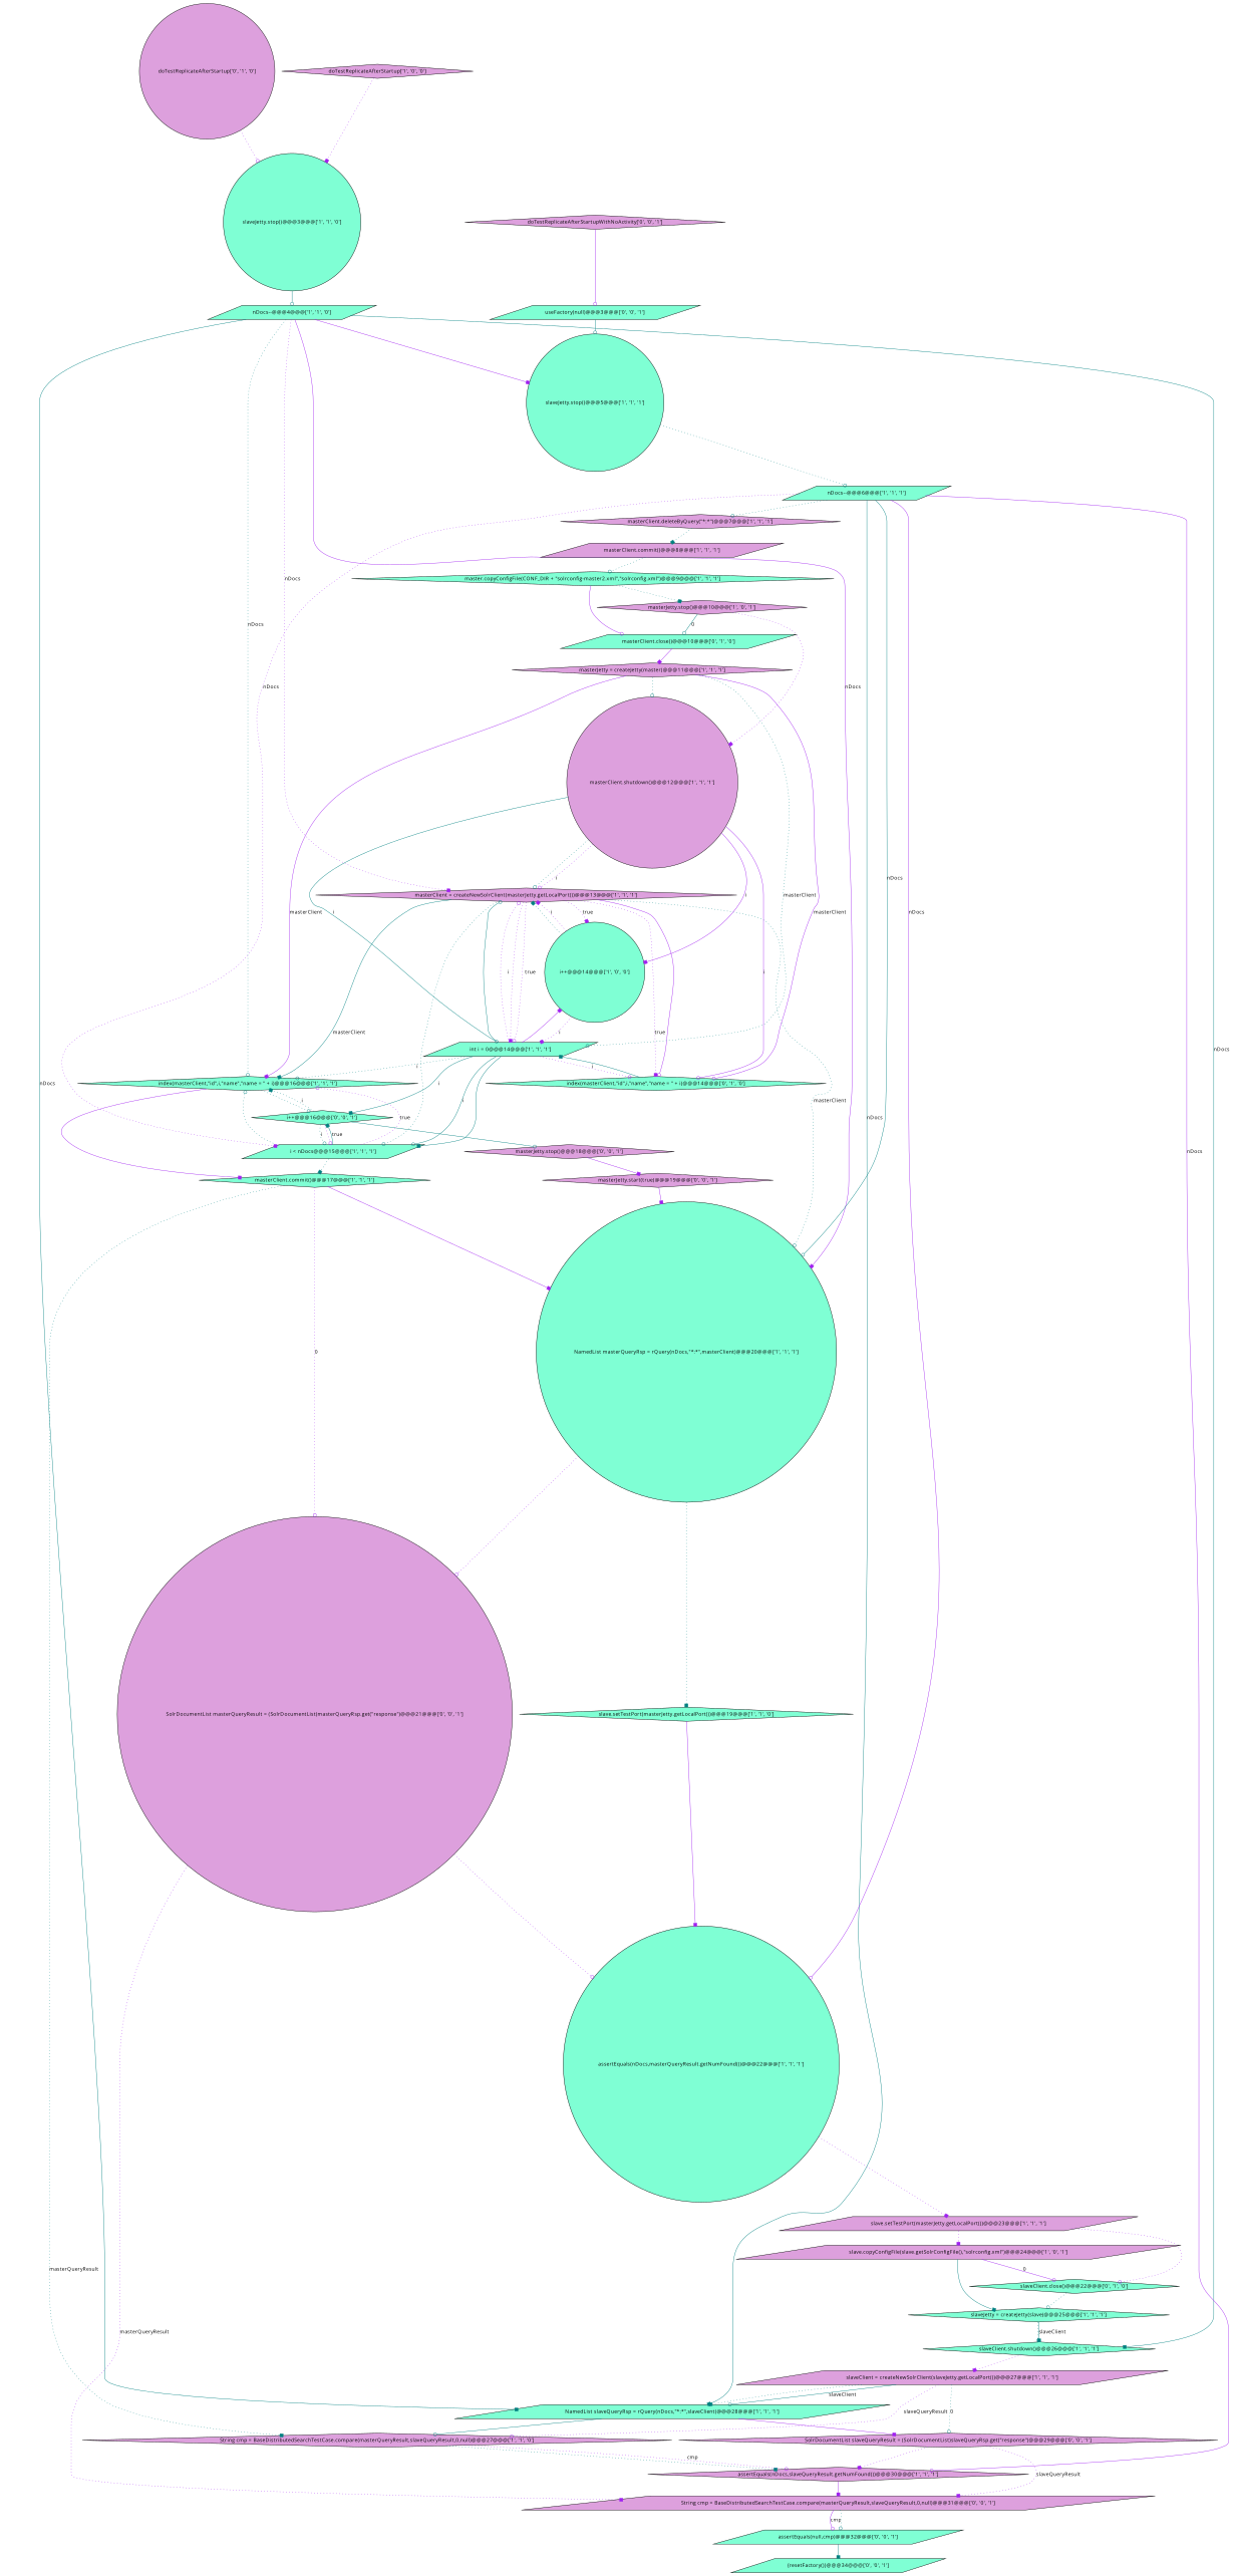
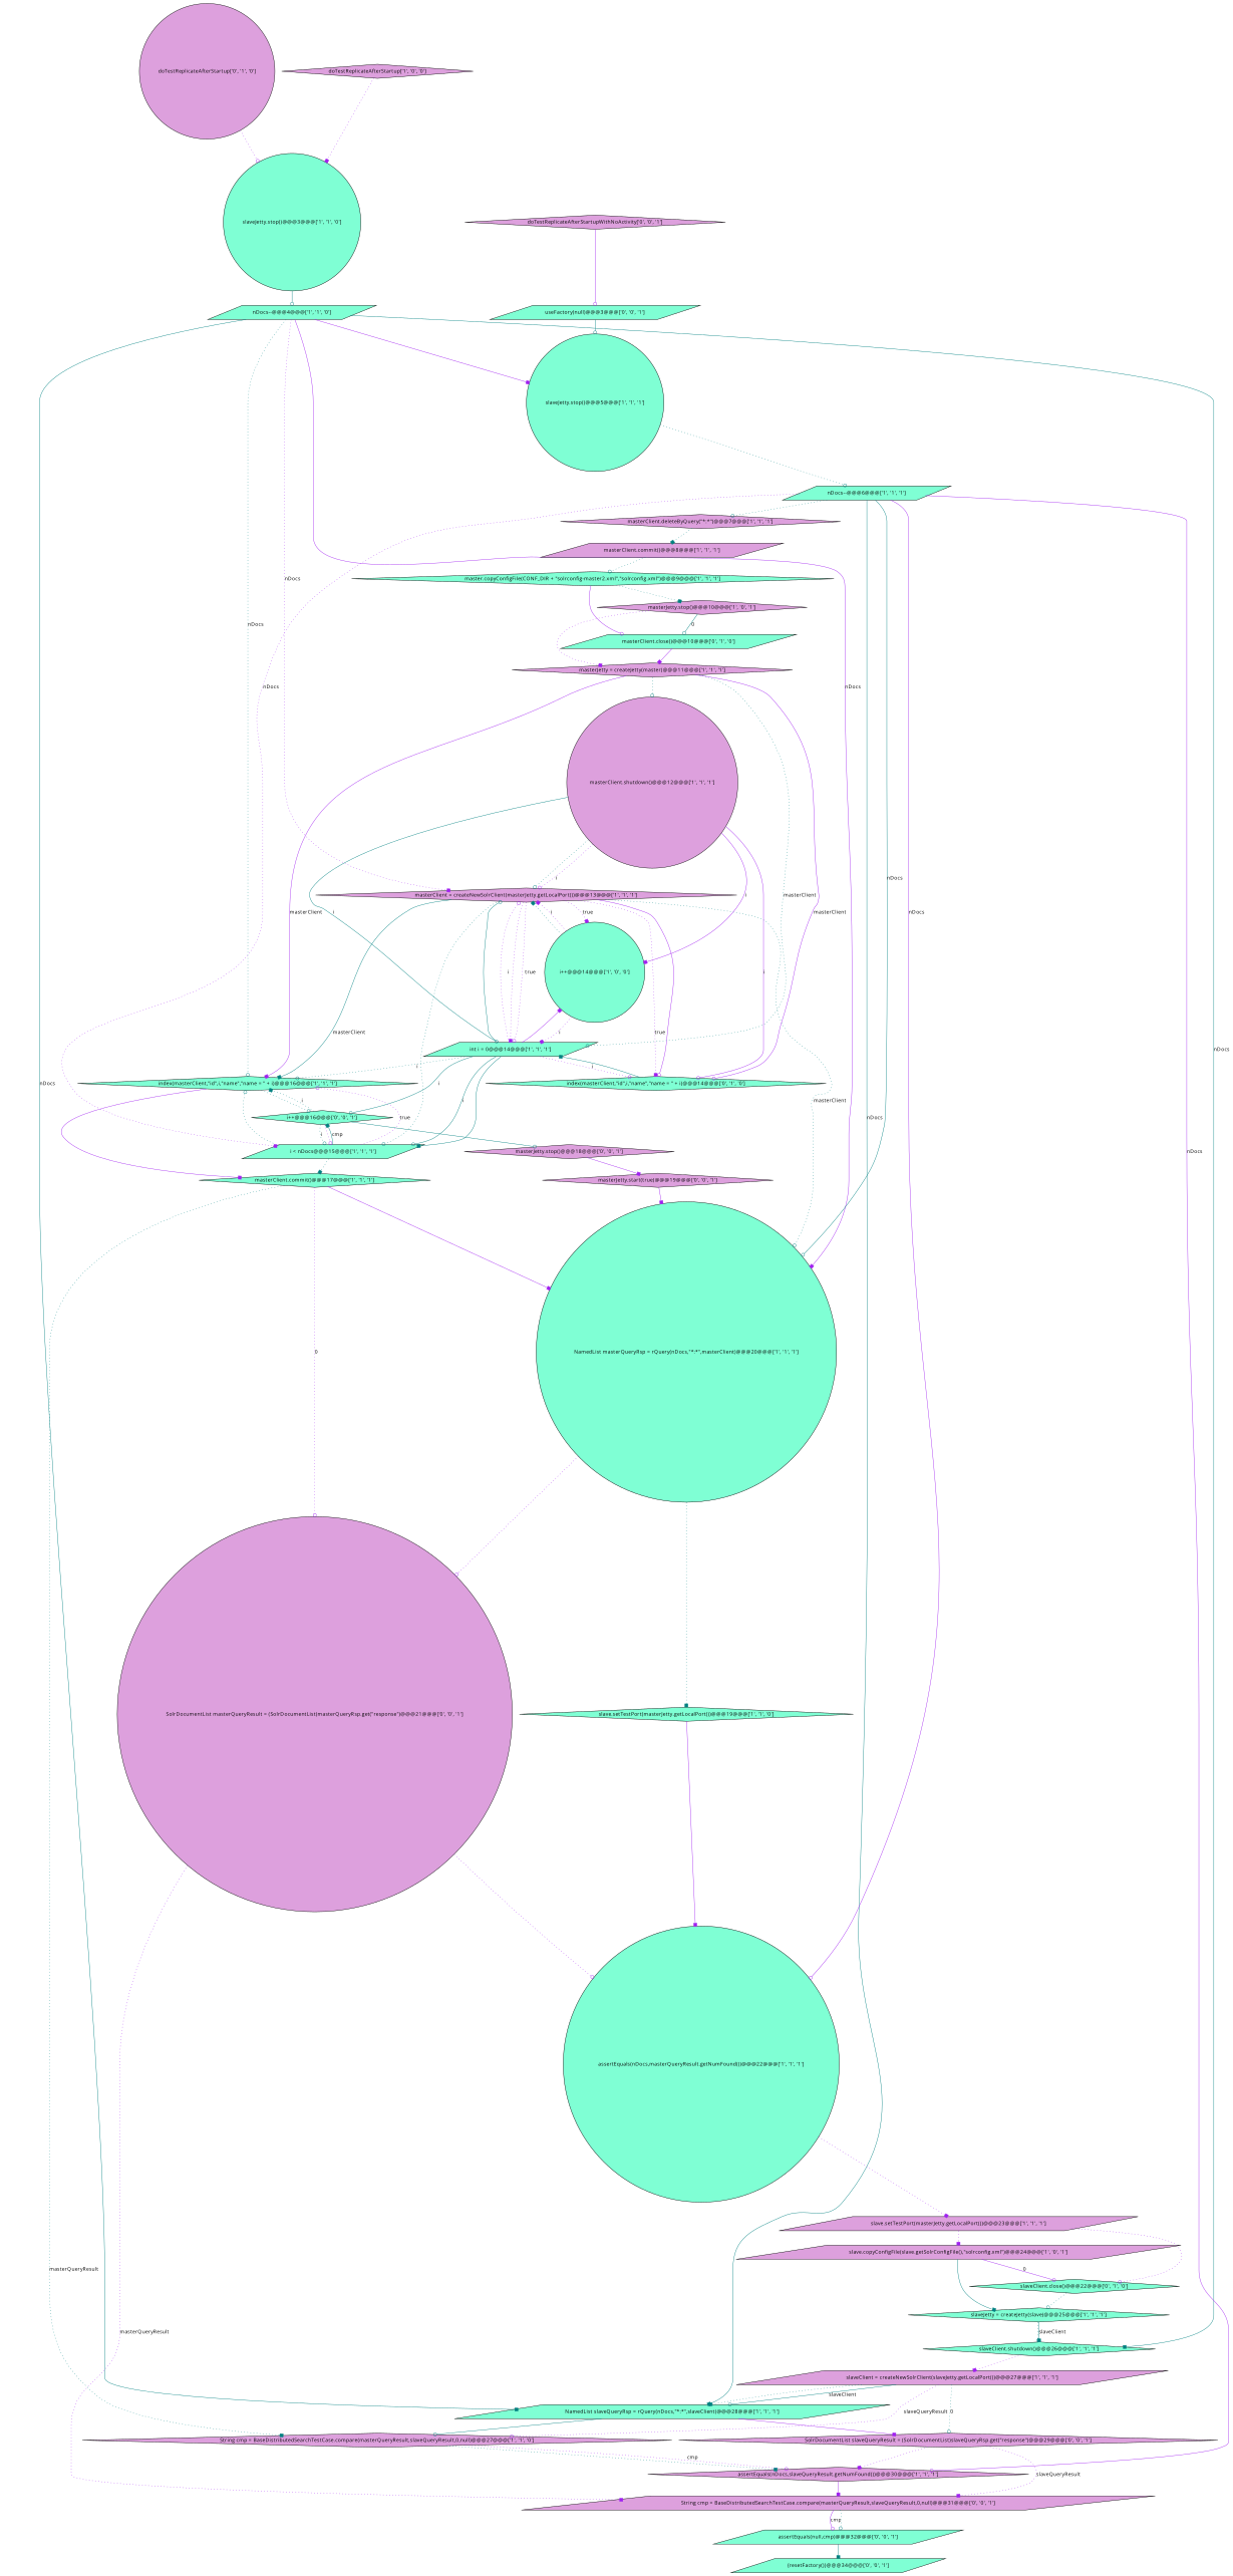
  digraph {
    fontname="Open Sans"
    node [fillcolor=aquamarine fontname="Open Sans" shape=diamond style=filled]
    edge [arrowhead=odot color=purple fontname="Open Sans" style=dotted]
    n1 [label="slaveJetty.stop()@@@3@@@['1', '1', '0']" shape=circle]
    n2 [label="nDocs--@@@4@@@['1', '1', '0']" shape=parallelogram]
    n3 [fillcolor=plum label="masterClient = createNewSolrClient(masterJetty.getLocalPort())@@@13@@@['1', '1', '1']"]
    n4 [label="index(masterClient,\"id\",i,\"name\",\"name = \" + i)@@@16@@@['1', '1', '1']"]
    n5 [label="NamedList masterQueryRsp = rQuery(nDocs,\"*:*\",masterClient)@@@20@@@['1', '1', '1']" shape=circle]
    n6 [label="slaveClient.shutdown()@@@26@@@['1', '1', '1']"]
    n7 [label="NamedList slaveQueryRsp = rQuery(nDocs,\"*:*\",slaveClient)@@@28@@@['1', '1', '1']" shape=parallelogram]
    n8 [label="slaveJetty.stop()@@@5@@@['1', '1', '1']" shape=circle]
    n9 [label="i++@@@14@@@['1', '0', '0']" shape=circle]
    n10 [label="int i = 0@@@14@@@['1', '1', '1']" shape=parallelogram]
    n11 [label="i < nDocs@@@15@@@['1', '1', '1']" shape=parallelogram]
    n12 [label="index(masterClient,\"id\",i,\"name\",\"name = \" + i)@@@14@@@['0', '1', '0']"]
    n13 [label="i++@@@16@@@['0', '0', '1']"]
    n14 [fillcolor=plum label="assertEquals(nDocs,slaveQueryResult.getNumFound())@@@30@@@['1', '1', '1']"]
    n15 [fillcolor=plum label="String cmp = BaseDistributedSearchTestCase.compare(masterQueryResult,slaveQueryResult,0,null)@@@31@@@['0', '0', '1']" shape=parallelogram]
    n16 [label="assertEquals(null,cmp)@@@32@@@['0', '0', '1']" shape=parallelogram]
    n17 [fillcolor=plum label="doTestReplicateAfterStartup['0', '1', '0']" shape=circle]
    n18 [label="masterClient.commit()@@@17@@@['1', '1', '1']"]
    n19 [fillcolor=plum label="SolrDocumentList masterQueryResult = (SolrDocumentList)masterQueryRsp.get(\"response\")@@@21@@@['0', '0', '1']" shape=circle]
    n20 [label="slave.setTestPort(masterJetty.getLocalPort())@@@19@@@['1', '1', '0']"]
    n21 [fillcolor=plum label="masterJetty.stop()@@@18@@@['0', '0', '1']"]
    n22 [fillcolor=plum label="String cmp = BaseDistributedSearchTestCase.compare(masterQueryResult,slaveQueryResult,0,null)@@@27@@@['1', '1', '0']"]
    n23 [label="slaveJetty = createJetty(slave)@@@25@@@['1', '1', '1']"]
    n24 [fillcolor=plum label="slaveClient = createNewSolrClient(slaveJetty.getLocalPort())@@@27@@@['1', '1', '1']" shape=parallelogram]
    n25 [label="master.copyConfigFile(CONF_DIR + \"solrconfig-master2.xml\",\"solrconfig.xml\")@@@9@@@['1', '1', '1']"]
    n26 [label="masterClient.close()@@@10@@@['0', '1', '0']" shape=parallelogram]
    n27 [fillcolor=plum label="masterJetty.stop()@@@10@@@['1', '0', '1']"]
    n28 [fillcolor=plum label="masterJetty = createJetty(master)@@@11@@@['1', '1', '1']"]
    n29 [label="nDocs--@@@6@@@['1', '1', '1']" shape=parallelogram]
    n30 [label="assertEquals(nDocs,masterQueryResult.getNumFound())@@@22@@@['1', '1', '1']" shape=circle]
    n31 [fillcolor=plum label="masterClient.deleteByQuery(\"*:*\")@@@7@@@['1', '1', '1']"]
    n32 [fillcolor=plum label="SolrDocumentList slaveQueryResult = (SolrDocumentList)slaveQueryRsp.get(\"response\")@@@29@@@['0', '0', '1']"]
    n33 [fillcolor=plum label="slave.setTestPort(masterJetty.getLocalPort())@@@23@@@['1', '1', '1']" shape=parallelogram]
    n34 [fillcolor=plum label="masterClient.commit()@@@8@@@['1', '1', '1']" shape=parallelogram]
    n35 [fillcolor=plum label="masterClient.shutdown()@@@12@@@['1', '1', '1']" shape=circle]
    n36 [fillcolor=plum label="masterJetty.start(true)@@@19@@@['0', '0', '1']"]
    n37 [fillcolor=plum label="doTestReplicateAfterStartupWithNoActivity['0', '0', '1']"]
    n38 [label="useFactory(null)@@@3@@@['0', '0', '1']" shape=parallelogram]
    n39 [label="{resetFactory()}@@@34@@@['0', '0', '1']" shape=parallelogram]
    n40 [fillcolor=plum label="doTestReplicateAfterStartup['1', '0', '0']"]
    n41 [fillcolor=plum label="slave.copyConfigFile(slave.getSolrConfigFile(),\"solrconfig.xml\")@@@24@@@['1', '0', '1']" shape=parallelogram]
    n42 [label="slaveClient.close()@@@22@@@['0', '1', '0']"]
    n1 -> n2 [color=teal style=solid]
    n2 -> n3 [arrowhead=box label=nDocs]
    n2 -> n4 [color=teal label=nDocs]
    n2 -> n5 [arrowhead=box label=nDocs style=solid]
    n2 -> n6 [arrowhead=box color=teal label=nDocs style=solid]
    n2 -> n7 [arrowhead=box color=teal label=nDocs style=solid]
    n2 -> n8 [arrowhead=box style=solid]
    n3 -> n4 [arrowhead=box color=teal label=masterClient style=solid]
    n3 -> n5 [color=teal label=masterClient]
    n3 -> n9 [arrowhead=box label=true]
    n3 -> n10 [arrowhead=box]
    n3 -> n10 [label=true]
    n3 -> n11 [color=teal]
    n3 -> n12 [arrowhead=box label=true]
    n3 -> n12 [style=solid]
    n4 -> n13 [color=teal]
    n4 -> n18 [arrowhead=box style=solid]
    n5 -> n19
    n5 -> n20 [arrowhead=box color=teal]
    n6 -> n24 [arrowhead=box]
    n7 -> n22 [color=teal style=solid]
    n7 -> n32 [arrowhead=box style=solid]
    n8 -> n29 [color=teal]
    n9 -> n3 [arrowhead=box color=teal]
    n9 -> n3 [arrowhead=box label=i]
    n9 -> n10 [arrowhead=box label=i]
    n10 -> n3 [color=teal style=solid]
    n10 -> n3 [label=i]
    n10 -> n4 [color=teal label=i]
    n10 -> n9 [arrowhead=box style=solid]
    n10 -> n11 [arrowhead=box color=teal style=solid]
    n10 -> n11 [color=teal label=i style=solid]
    n10 -> n12 [label=i]
-   n10 -> n13 [arrowhead=box color=teal label=i style=solid]
+   n10 -> n13 [color=teal label=i style=solid]
    n11 -> n4 [color=teal]
    n11 -> n4 [label=true]
-   n11 -> n13 [arrowhead=box color=teal label=true style=solid]
+   n11 -> n13 [arrowhead=box color=teal label=cmp style=solid]
    n11 -> n18 [arrowhead=box color=teal]
    n12 -> n10 [arrowhead=box color=teal style=solid]
    n13 -> n4 [arrowhead=box color=teal label=i]
    n13 -> n11 [color=teal label=i]
    n13 -> n11
    n13 -> n21 [color=teal style=solid]
    n14 -> n15 [arrowhead=box style=solid]
    n15 -> n16 [label=cmp style=solid]
    n15 -> n16 [color=teal]
    n16 -> n39 [arrowhead=box color=teal style=solid]
    n17 -> n1
    n18 -> n5 [arrowhead=box style=solid]
    n18 -> n19 [label=0]
    n18 -> n22 [arrowhead=box color=teal label=masterQueryResult]
    n19 -> n15 [arrowhead=box label=masterQueryResult]
    n19 -> n30
    n20 -> n30 [arrowhead=box style=solid]
    n21 -> n36 [arrowhead=box style=solid]
    n22 -> n14 [arrowhead=box color=teal]
    n22 -> n14 [label=cmp]
    n23 -> n6 [color=teal]
    n23 -> n6 [arrowhead=box color=teal label=slaveClient style=solid]
    n24 -> n7 [color=teal label=slaveClient style=solid]
    n24 -> n7 [arrowhead=box color=teal]
    n24 -> n22 [label=slaveQueryResult]
    n24 -> n32 [color=teal label=0]
    n25 -> n26 [style=solid]
    n25 -> n27 [arrowhead=box color=teal]
    n26 -> n28 [arrowhead=box style=solid]
    n27 -> n26 [color=teal label=0 style=solid]
-   n27 -> n35 [arrowhead=box]
+   n27 -> n28 [arrowhead=box]
    n28 -> n4 [arrowhead=box label=masterClient style=solid]
    n28 -> n10 [color=teal label=masterClient]
    n28 -> n12 [label=masterClient style=solid]
    n28 -> n35 [color=teal]
    n29 -> n5 [color=teal label=nDocs style=solid]
    n29 -> n7 [arrowhead=box color=teal label=nDocs style=solid]
    n29 -> n11 [arrowhead=box label=nDocs]
    n29 -> n14 [label=nDocs style=solid]
    n29 -> n30 [label=nDocs style=solid]
    n29 -> n31 [color=teal]
    n30 -> n33 [arrowhead=box]
    n31 -> n34 [arrowhead=box color=teal]
    n32 -> n14 [arrowhead=box]
    n32 -> n15 [arrowhead=box label=slaveQueryResult]
    n33 -> n41 [arrowhead=box]
    n33 -> n42
    n34 -> n25 [color=teal]
    n35 -> n3 [color=teal]
    n35 -> n3 [label=i]
    n35 -> n9 [arrowhead=box label=i style=solid]
    n35 -> n10 [color=teal label=i style=solid]
    n35 -> n12 [label=i style=solid]
    n36 -> n5 [arrowhead=box style=solid]
    n37 -> n38 [style=solid]
    n38 -> n8 [color=teal style=solid]
    n40 -> n1 [arrowhead=box]
    n41 -> n23 [arrowhead=box color=teal style=solid]
    n41 -> n42 [label=0 style=solid]
    n42 -> n23 [color=teal]
  }
